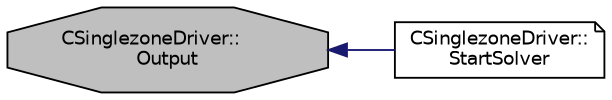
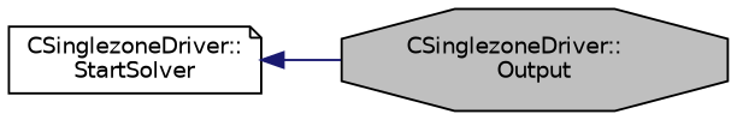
  digraph {
    rankdir=LR
    node [color=black fontname=Helvetica fontsize=10 style=filled]
    n1 [fillcolor=grey75 fontcolor=black height=0.2 label="CSinglezoneDriver::\lOutput" shape=octagon width=0.4]
    n2 [fillcolor=white height=0.2 label="CSinglezoneDriver::\lStartSolver" shape=note width=0.4]
-   n1 -> n2 [color=midnightblue dir=back fontname=Helvetica fontsize=10 labelfontname=Helvetica labelfontsize=10 style=solid]
+   n2 -> n1 [color=midnightblue dir=back fontname=Helvetica fontsize=10 labelfontname=Helvetica labelfontsize=10 style=solid]
  }
